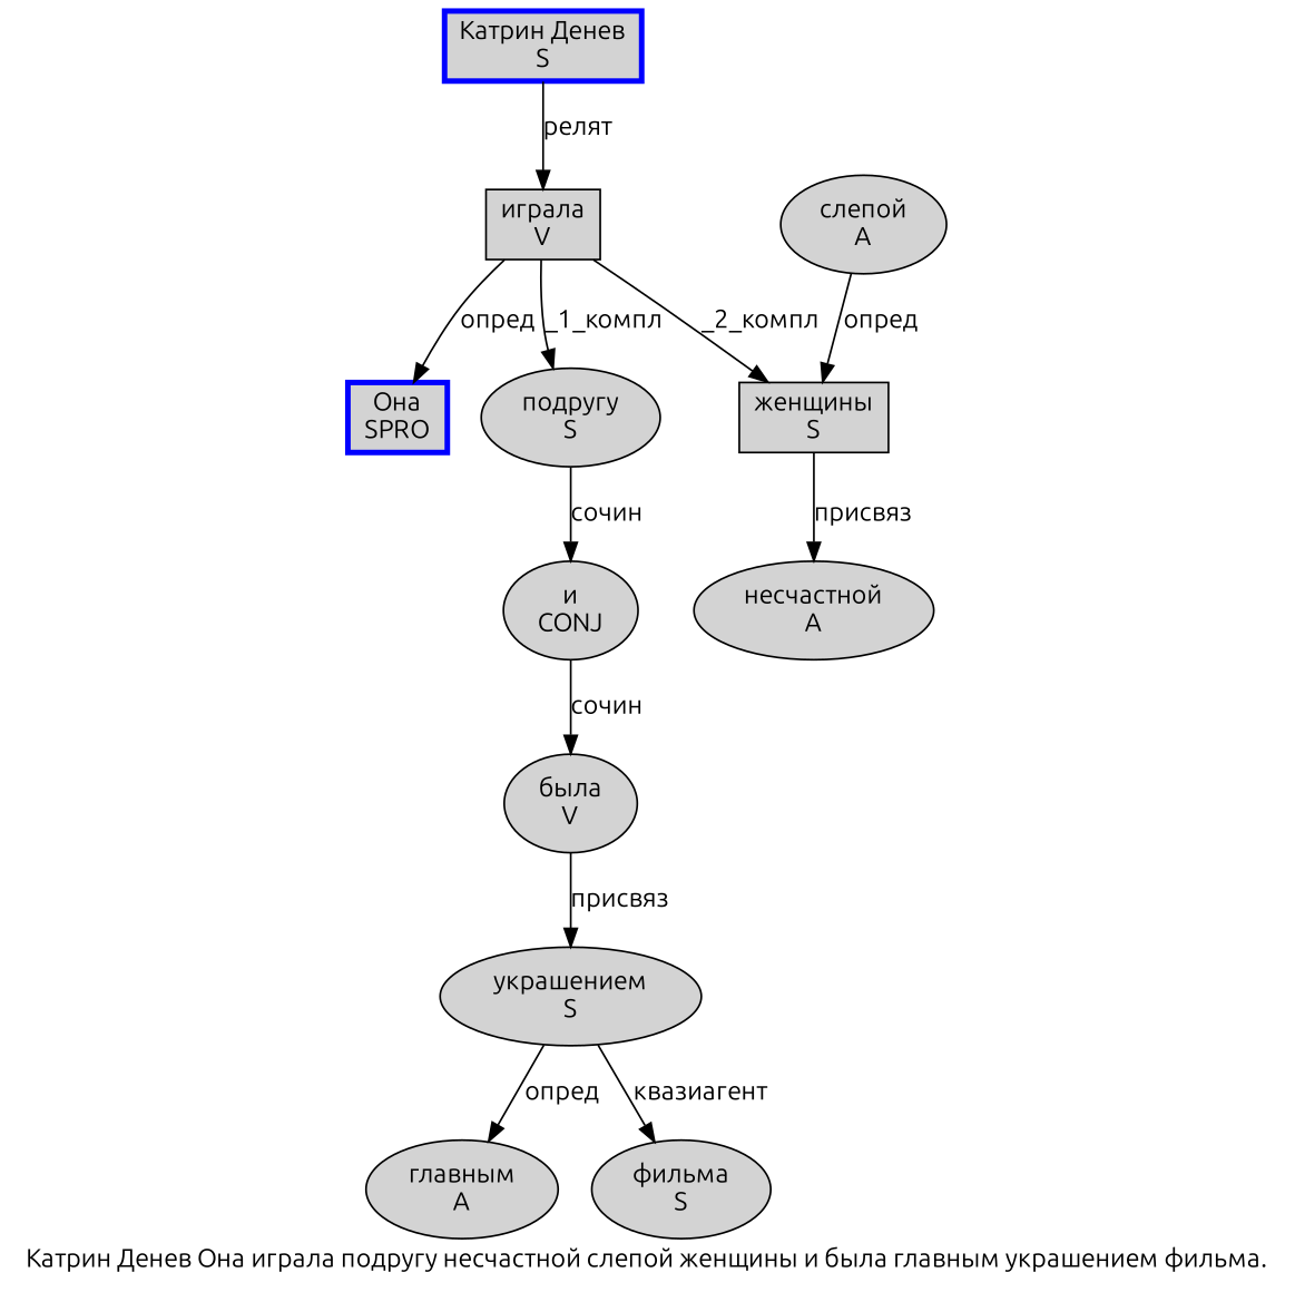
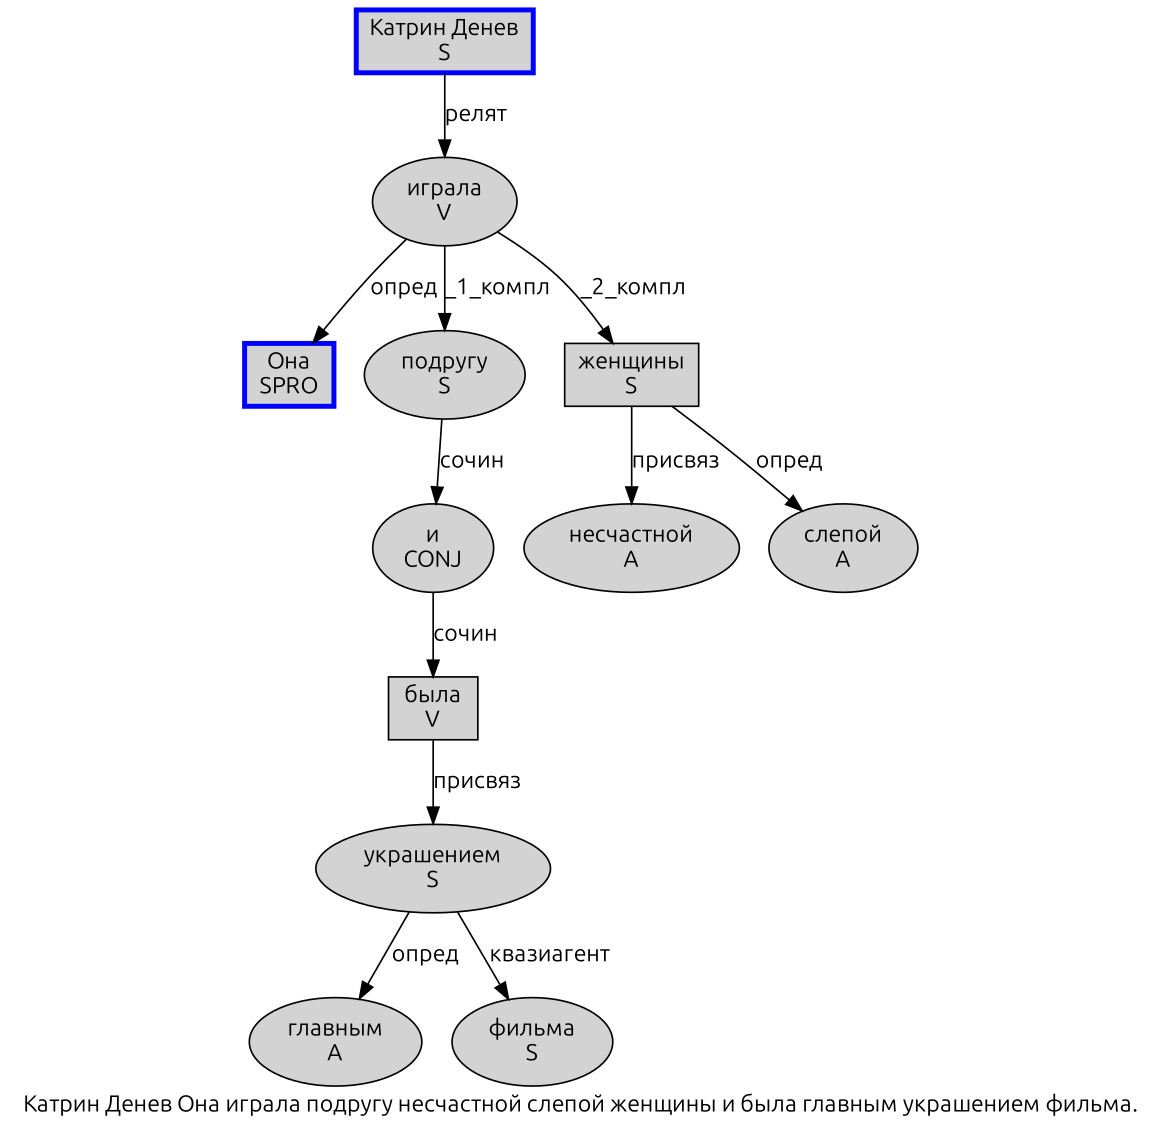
  digraph {
    fontname=Ubuntu
    label="Катрин Денев Она играла подругу несчастной слепой женщины и была главным украшением фильма."
    node [fillcolor=lightgray fontname=Ubuntu penwidth=1 shape=ellipse style=filled]
    edge [fontname=Ubuntu]
    n1 [color=blue label="Катрин Денев\nS" penwidth=3 shape=box]
-   n2 [label="играла\nV" shape=box]
+   n2 [label="играла\nV"]
    n3 [color=blue label="Она\nSPRO" penwidth=3 shape=box]
    n4 [label="подругу\nS"]
    n5 [label="женщины\nS" shape=box]
    n6 [label="и\nCONJ"]
    n7 [label="несчастной\nA"]
    n8 [label="слепой\nA"]
-   n9 [label="была\nV"]
+   n9 [label="была\nV" shape=box]
    n10 [label="украшением\nS"]
    n11 [label="главным\nA"]
    n12 [label="фильма\nS"]
    n1 -> n2 [label="релят"]
    n2 -> n3 [label="опред"]
    n2 -> n4 [label="_1_компл"]
    n2 -> n5 [label="_2_компл"]
    n4 -> n6 [label="сочин"]
    n5 -> n7 [label="присвяз"]
-   n8 -> n5 [label="опред"]
+   n5 -> n8 [label="опред"]
    n6 -> n9 [label="сочин"]
    n9 -> n10 [label="присвяз"]
    n10 -> n11 [label="опред"]
    n10 -> n12 [label="квазиагент"]
  }
